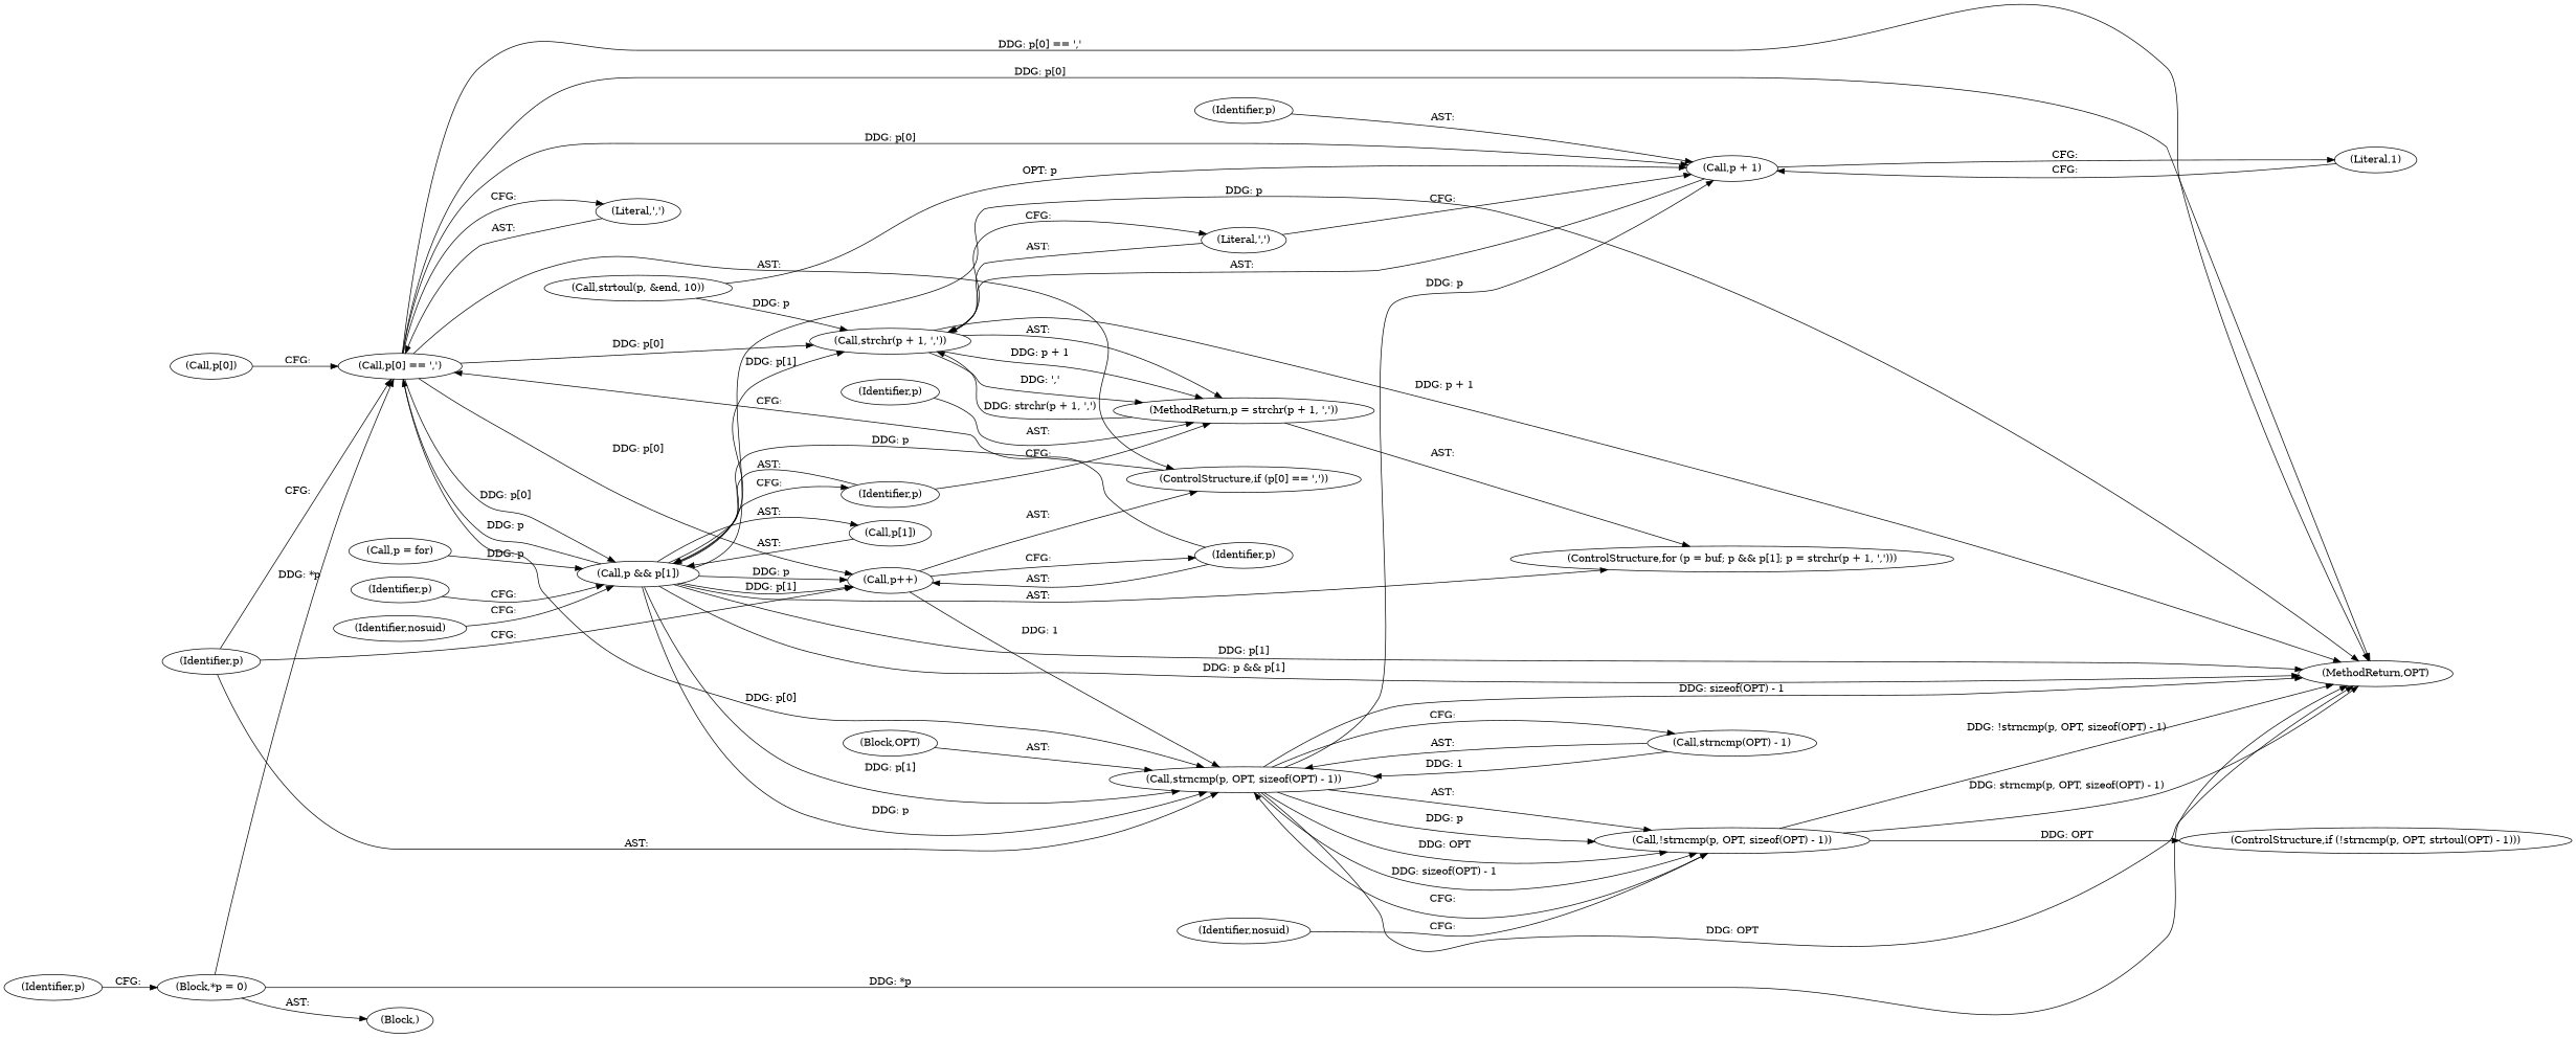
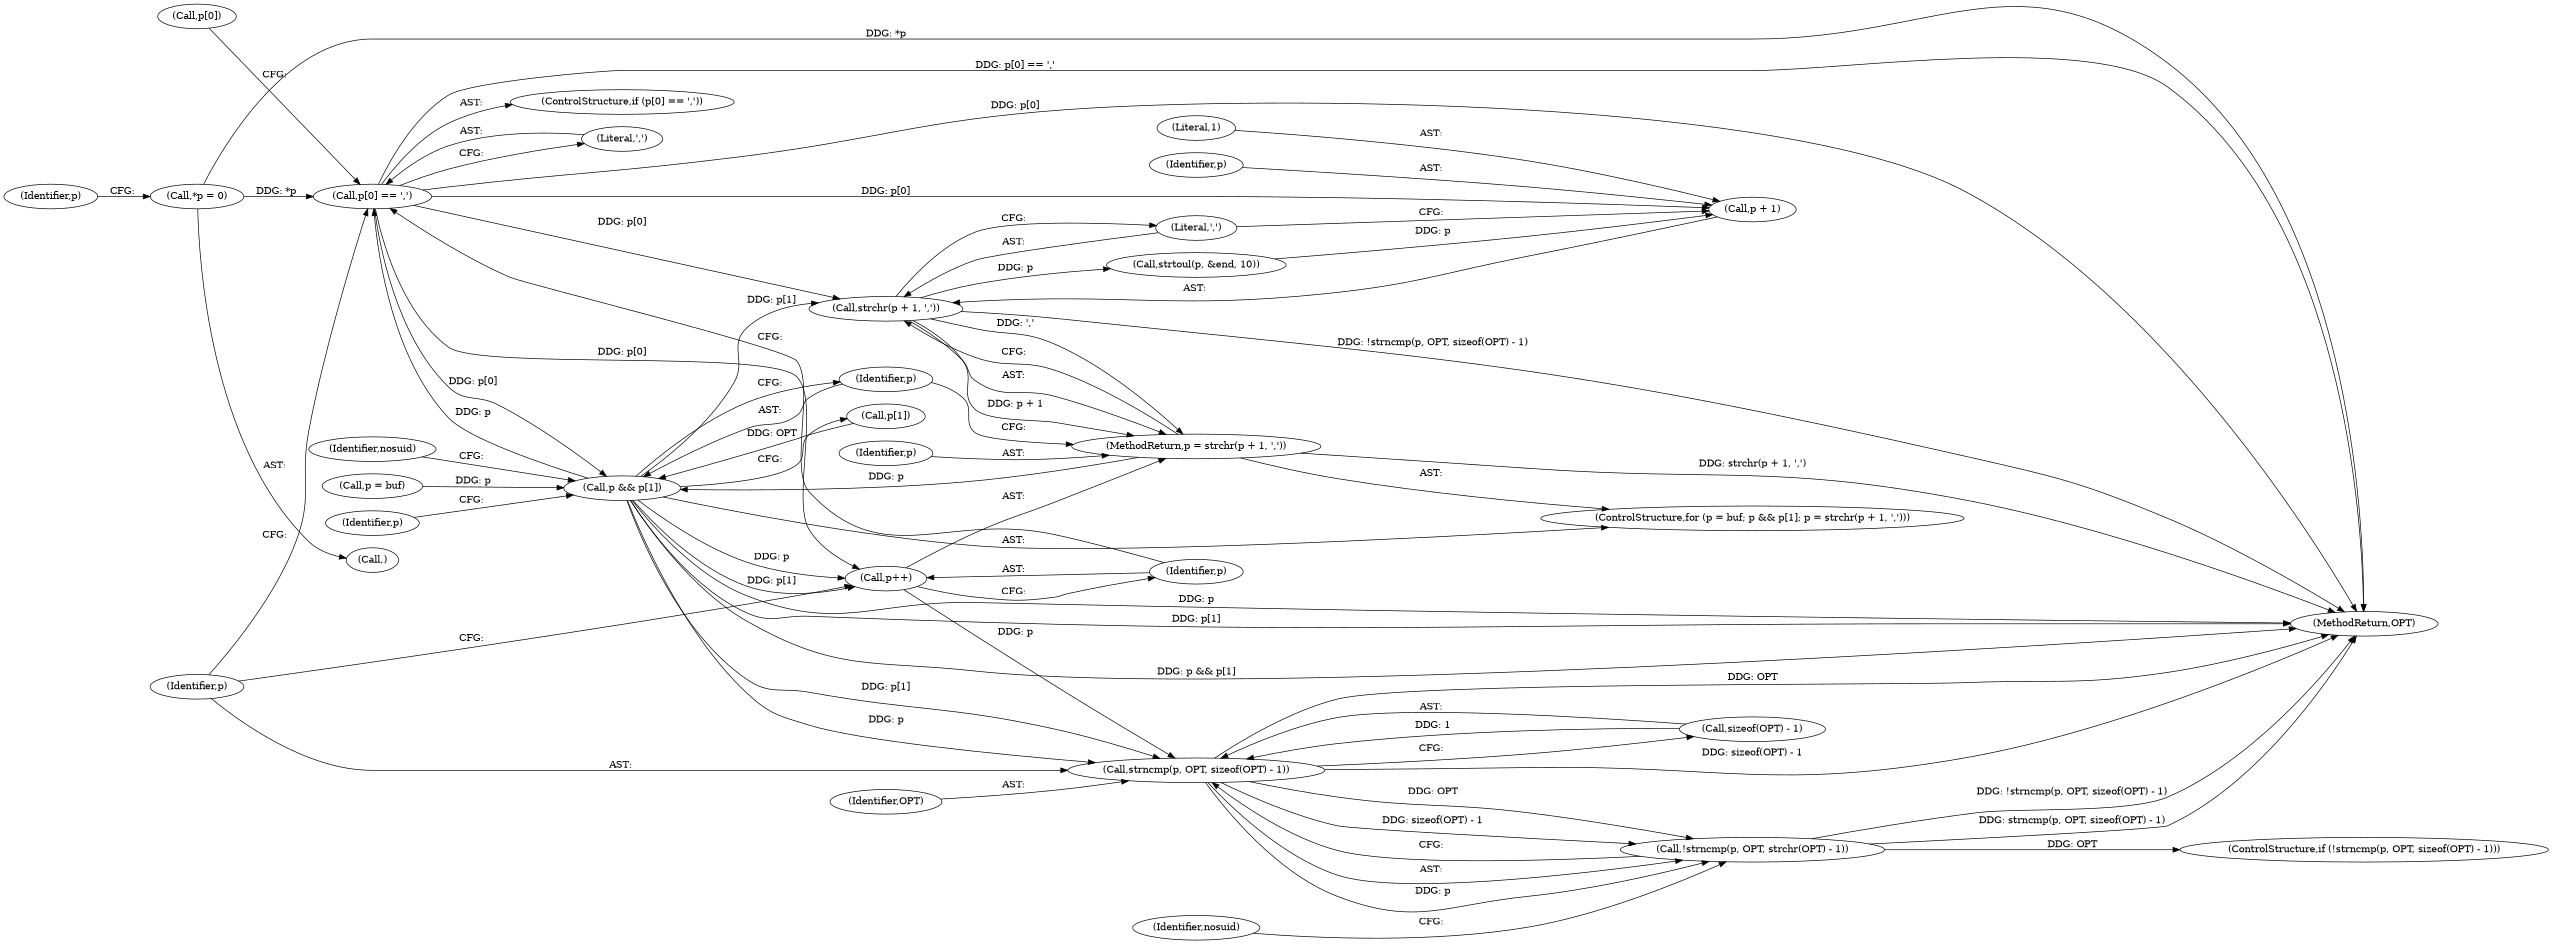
  digraph {
    rankdir=LR
-   n1 [label="(Block,*p = 0)"]
+   n1 [label="(Call,*p = 0)"]
    n2 [label="(Call,p[0] == ',')"]
-   n3 [label="(Block,)"]
+   n3 [label="(Call,)"]
    n4 [label="(MethodReturn,OPT)"]
    n5 [label="(Call,p && p[1])"]
    n6 [label="(Call,strchr(p + 1, ','))"]
    n7 [label="(Call,p + 1)"]
    n8 [label="(Call,p++)"]
    n9 [label="(Call,strncmp(p, OPT, sizeof(OPT) - 1))"]
    n10 [label="(ControlStructure,if (p[0] == ','))"]
    n11 [label="(Literal,',')"]
    n12 [label="(Identifier,p)"]
    n13 [label="(ControlStructure,for (p = buf; p && p[1]; p = strchr(p + 1, ',')))"]
    n14 [label="(Call,p[1])"]
    n15 [label="(MethodReturn,p = strchr(p + 1, ','))"]
    n16 [label="(Literal,',')"]
    n17 [label="(Literal,1)"]
    n18 [label="(Identifier,p)"]
-   n19 [label="(Call,!strncmp(p, OPT, sizeof(OPT) - 1))"]
-   n20 [label="(Call,strncmp(OPT) - 1)"]
-   n21 [label="(ControlStructure,if (!strncmp(p, OPT, strtoul(OPT) - 1)))"]
-   n22 [label="(Call,p = for)"]
+   n19 [label="(Call,!strncmp(p, OPT, strchr(OPT) - 1))"]
+   n20 [label="(Call,sizeof(OPT) - 1)"]
+   n21 [label="(ControlStructure,if (!strncmp(p, OPT, sizeof(OPT) - 1)))"]
+   n22 [label="(Call,p = buf)"]
    n23 [label="(Identifier,p)"]
    n24 [label="(Identifier,p)"]
    n25 [label="(Identifier,p)"]
    n26 [label="(Call,p[0])"]
    n27 [label="(Identifier,p)"]
    n28 [label="(Identifier,p)"]
-   n29 [label="(Block,OPT)"]
+   n29 [label="(Identifier,OPT)"]
    n30 [label="(Identifier,nosuid)"]
    n31 [label="(Identifier,nosuid)"]
    n32 [label="(Call,strtoul(p, &end, 10))"]
    n1 -> n2 [label="DDG: *p"]
    n1 -> n3 [label="AST: "]
    n1 -> n4 [label="DDG: *p"]
    n2 -> n4 [label="DDG: p[0] == ','"]
    n2 -> n4 [label="DDG: p[0]"]
    n2 -> n5 [label="DDG: p[0]"]
    n2 -> n6 [label="DDG: p[0]"]
    n2 -> n7 [label="DDG: p[0]"]
    n2 -> n8 [label="DDG: p[0]"]
-   n2 -> n9 [label="DDG: p[0]"]
    n2 -> n10 [label="AST: "]
    n2 -> n11 [label="CFG: "]
    n5 -> n2 [label="DDG: p"]
    n5 -> n4 [label="DDG: p"]
    n5 -> n4 [label="DDG: p[1]"]
    n5 -> n4 [label="DDG: p && p[1]"]
    n5 -> n6 [label="DDG: p[1]"]
    n5 -> n8 [label="DDG: p"]
    n5 -> n8 [label="DDG: p[1]"]
    n5 -> n9 [label="DDG: p[1]"]
    n5 -> n9 [label="DDG: p"]
    n5 -> n12 [label="CFG: "]
    n5 -> n13 [label="AST: "]
-   n5 -> n14 [label="AST: "]
-   n6 -> n4 [label="DDG: p + 1"]
+   n5 -> n14 [label="CFG: "]
+   n6 -> n4 [label="DDG: !strncmp(p, OPT, sizeof(OPT) - 1)"]
    n6 -> n15 [label="AST: "]
    n6 -> n15 [label="DDG: p + 1"]
    n6 -> n15 [label="DDG: ','"]
    n6 -> n16 [label="CFG: "]
    n7 -> n6 [label="AST: "]
-   n7 -> n17 [label="CFG: "]
-   n8 -> n9 [label="DDG: 1"]
-   n8 -> n10 [label="AST: "]
+   n8 -> n9 [label="DDG: p"]
+   n8 -> n15 [label="AST: "]
    n8 -> n18 [label="CFG: "]
    n9 -> n4 [label="DDG: OPT"]
    n9 -> n4 [label="DDG: sizeof(OPT) - 1"]
-   n9 -> n7 [label="DDG: p"]
    n9 -> n19 [label="AST: "]
    n9 -> n19 [label="DDG: p"]
    n9 -> n19 [label="DDG: OPT"]
    n9 -> n19 [label="DDG: sizeof(OPT) - 1"]
    n9 -> n20 [label="CFG: "]
    n11 -> n2 [label="AST: "]
    n12 -> n5 [label="AST: "]
    n12 -> n15 [label="CFG: "]
-   n14 -> n5 [label="AST: "]
-   n10 -> n5 [label="DDG: p"]
-   n15 -> n6 [label="DDG: strchr(p + 1, ',')"]
+   n14 -> n5 [label="DDG: OPT"]
+   n15 -> n4 [label="DDG: strchr(p + 1, ',')"]
+   n15 -> n5 [label="DDG: p"]
+   n15 -> n6 [label="CFG: "]
    n15 -> n13 [label="AST: "]
    n16 -> n6 [label="AST: "]
    n16 -> n7 [label="CFG: "]
-   n17 -> n7 [label="CFG: "]
+   n17 -> n7 [label="AST: "]
    n18 -> n2 [label="CFG: "]
    n18 -> n8 [label="AST: "]
    n19 -> n4 [label="DDG: !strncmp(p, OPT, sizeof(OPT) - 1)"]
    n19 -> n4 [label="DDG: strncmp(p, OPT, sizeof(OPT) - 1)"]
    n19 -> n9 [label="CFG: "]
    n19 -> n21 [label="DDG: OPT"]
    n20 -> n9 [label="AST: "]
    n20 -> n9 [label="DDG: 1"]
    n22 -> n5 [label="DDG: p"]
    n23 -> n5 [label="CFG: "]
    n24 -> n15 [label="AST: "]
    n25 -> n7 [label="AST: "]
    n26 -> n2 [label="CFG: "]
    n27 -> n1 [label="CFG: "]
    n28 -> n2 [label="CFG: "]
    n28 -> n8 [label="CFG: "]
    n28 -> n9 [label="AST: "]
    n29 -> n9 [label="AST: "]
    n30 -> n5 [label="CFG: "]
    n31 -> n19 [label="CFG: "]
-   n32 -> n6 [label="DDG: p"]
-   n32 -> n7 [label="OPT: p"]
+   n6 -> n32 [label="DDG: p"]
+   n32 -> n7 [label="DDG: p"]
  }
